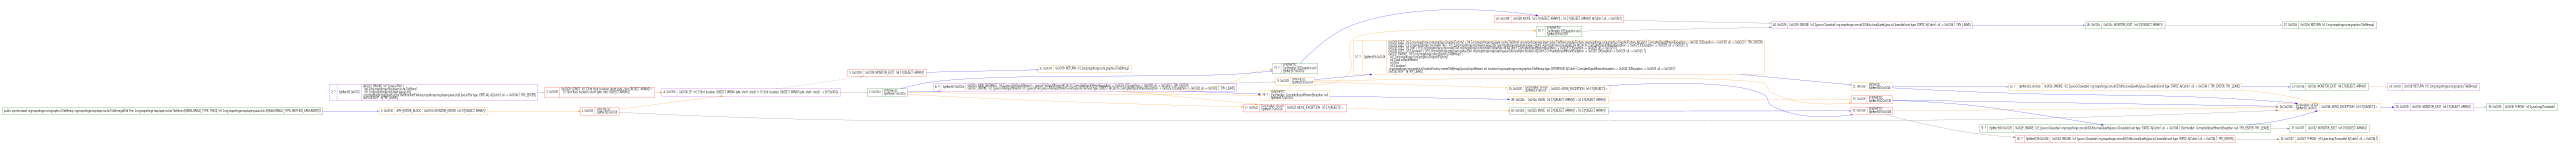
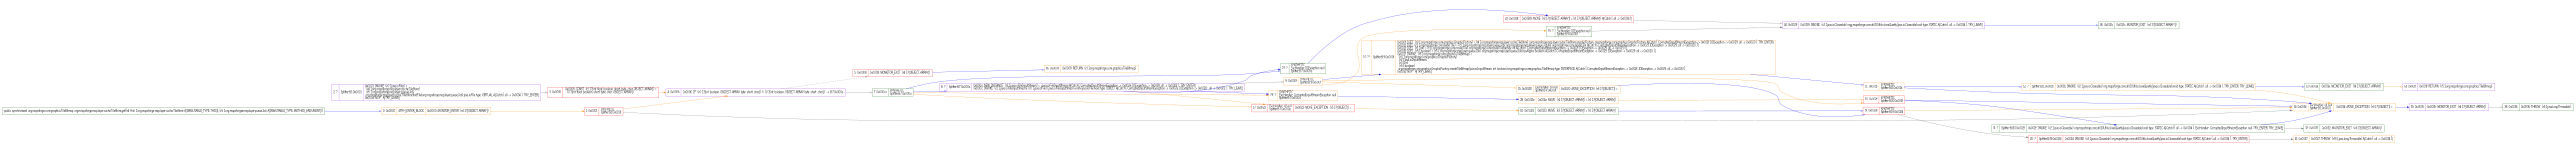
  digraph {
    fontname="Comic Neue"
    rankdir=LR
    node [color=darkorange fontname="Comic Neue" shape=record]
    edge [arrowhead=normal color=blue fontname="Comic Neue"]
    n1 [label="{0\:\ 0x0000|MTH_ENTER_BLOCK\l|0x0000: MONITOR_ENTER  (r4 I:?[OBJECT, ARRAY]) \l}"]
    n2 [color=red label="{1\:\ 0x0001|SYNTHETIC\lSplitter:B:1:0x0001\l}"]
    n3 [label="{34\:\ 0x0034|ExcHandler: all null\lSplitter:B:1:0x0001\l|0x0034: MOVE_EXCEPTION  (r5 I:?[OBJECT]) =  \l}"]
    n4 [color=purple label="{4\:\ 0x0006|0x0006: IF  (r0 I:?[int, boolean, OBJECT, ARRAY, byte, short, char]) != (0 ?[int, boolean, OBJECT, ARRAY, byte, short, char])  \-\> B:7:0x000a \l}"]
    n5 [color=purple label="{2\:\ ?|Splitter:B:1:0x0001\l|0x0001: INVOKE  (r0 I:java.io.File) = \l  (r4 I:org.mapsforge.map.layer.cache.TileStore)\l  (r5 I:org.mapsforge.map.layer.queue.Job)\l org.mapsforge.map.layer.cache.TileStore.findFile(org.mapsforge.map.layer.queue.Job):java.io.File type: VIRTUAL A[Catch:\{ all \-\> 0x0034 \}, TRY_ENTER]\l0x0004: NOP   A[TRY_LEAVE]\l}"]
    n6 [color=red label="{3\:\ 0x0005|0x0005: CONST  (r1 I:?[int, float, boolean, short, byte, char, OBJECT, ARRAY]) = \l  (0 ?[int, float, boolean, short, byte, char, OBJECT, ARRAY])\l \l}"]
    n7 [color=purple label="{35\:\ 0x0035|0x0035: MONITOR_EXIT  (r4 I:?[OBJECT, ARRAY]) \l}"]
    n8 [color=red label="{5\:\ 0x0008|0x0008: MONITOR_EXIT  (r4 I:?[OBJECT, ARRAY]) \l}"]
    n9 [color=darkgreen label="{7\:\ 0x000a|SYNTHETIC\lSplitter:B:7:0x000a\l}"]
    n10 [label="{6\:\ 0x0009|0x0009: RETURN  (r1 I:org.mapsforge.core.graphics.TileBitmap) \l}"]
    n11 [color=purple label="{8\:\ ?|Splitter:B:7:0x000a\l|0x000a: NEW_INSTANCE  (r2 I:java.io.FileInputStream) =  java.io.FileInputStream A[Catch:\{ CorruptedInputStreamException \-\> 0x002e, IOException \-\> 0x0028, all \-\> 0x0022 \}, TRY_ENTER]\l0x000c: INVOKE  (r2 I:java.io.FileInputStream), (r0 I:java.io.File) java.io.FileInputStream.\<init\>(java.io.File):void type: DIRECT A[Catch:\{ CorruptedInputStreamException \-\> 0x002e, IOException \-\> 0x0028, all \-\> 0x0022 \}, TRY_LEAVE]\l}"]
    n12 [color=red label="{17\:\ 0x0022|ExcHandler: all null\lSplitter:B:7:0x000a\l|0x0022: MOVE_EXCEPTION  (r5 I:?[OBJECT]) =  \l}"]
    n13 [color=darkgreen label="{23\:\ ?|SYNTHETIC\lExcHandler: IOException null\lSplitter:B:7:0x000a\l}"]
    n14 [label="{29\:\ ?|SYNTHETIC\lExcHandler: CorruptedInputStreamException null\lSplitter:B:7:0x000a\l}"]
    n15 [label="{9\:\ 0x000f|SYNTHETIC\lSplitter:B:9:0x000f\l}"]
    n16 [color=darkgreen label="{18\:\ 0x0023|0x0023: MOVE  (r2 I:?[OBJECT, ARRAY]) = (r1 I:?[OBJECT, ARRAY]) \l}"]
    n17 [color=red label="{22\:\ 0x0028|0x0028: MOVE  (r2 I:?[OBJECT, ARRAY]) = (r1 I:?[OBJECT, ARRAY]) A[Catch:\{ all \-\> 0x0034 \}]\l}"]
    n18 [label="{28\:\ 0x002e|0x002e: MOVE  (r2 I:?[OBJECT, ARRAY]) = (r1 I:?[OBJECT, ARRAY]) \l}"]
    n19 [label="{10\:\ ?|Splitter:B:9:0x000f\l|0x000f: IGET  (r0 I:org.mapsforge.core.graphics.GraphicFactory) = (r4 I:org.mapsforge.map.layer.cache.TileStore) org.mapsforge.map.layer.cache.TileStore.graphicFactory org.mapsforge.core.graphics.GraphicFactory A[Catch:\{ CorruptedInputStreamException \-\> 0x002f, IOException \-\> 0x0029, all \-\> 0x0020 \}, TRY_ENTER]\l0x0011: IGET  (r3 I:org.mapsforge.core.model.Tile) = (r5 I:org.mapsforge.map.layer.queue.Job) org.mapsforge.map.layer.queue.Job.tile org.mapsforge.core.model.Tile A[Catch:\{ CorruptedInputStreamException \-\> 0x002f, IOException \-\> 0x0029, all \-\> 0x0020 \}]\l0x0013: IGET  (r3 I:int) = (r3 I:org.mapsforge.core.model.Tile) org.mapsforge.core.model.Tile.tileSize int A[Catch:\{ CorruptedInputStreamException \-\> 0x002f, IOException \-\> 0x0029, all \-\> 0x0020 \}]\l0x0015: IGET  (r5 I:boolean) = (r5 I:org.mapsforge.map.layer.queue.Job) org.mapsforge.map.layer.queue.Job.hasAlpha boolean A[Catch:\{ CorruptedInputStreamException \-\> 0x002f, IOException \-\> 0x0029, all \-\> 0x0020 \}]\l0x0017: INVOKE  (r5 I:org.mapsforge.core.graphics.TileBitmap) = \l  (r0 I:org.mapsforge.core.graphics.GraphicFactory)\l  (r2 I:java.io.InputStream)\l  (r3 I:int)\l  (r5 I:boolean)\l org.mapsforge.core.graphics.GraphicFactory.createTileBitmap(java.io.InputStream, int, boolean):org.mapsforge.core.graphics.TileBitmap type: INTERFACE A[Catch:\{ CorruptedInputStreamException \-\> 0x002f, IOException \-\> 0x0029, all \-\> 0x0020 \}]\l0x001a: NOP   A[TRY_LEAVE]\l}"]
    n20 [label="{15\:\ 0x0020|ExcHandler: all null\lSplitter:B:9:0x000f\l|0x0020: MOVE_EXCEPTION  (r5 I:?[OBJECT]) =  \l}"]
    n21 [color=darkgreen label="{25\:\ ?|SYNTHETIC\lExcHandler: IOException null\lSplitter:B:9:0x000f\l}"]
    n22 [color=red label="{30\:\ 0x002f|SYNTHETIC\lSplitter:B:30:0x002f\l}"]
-   n23 [label="{11\:\ 0x001b|METHOD\lSplitter:B:11:0x001b\l}"]
+   n23 [label="{11\:\ 0x001b|SYNTHETIC\lSplitter:B:11:0x001b\l}"]
    n24 [color=red label="{19\:\ 0x0024|SYNTHETIC\lSplitter:B:19:0x0024\l}"]
    n25 [color=purple label="{24\:\ 0x0029|0x0029: INVOKE  (r2 I:java.io.Closeable) org.mapsforge.core.util.IOUtils.closeQuietly(java.io.Closeable):void type: STATIC A[Catch:\{ all \-\> 0x0034 \}, TRY_LEAVE]\l}"]
    n26 [color=darkgreen label="{31\:\ ?|Splitter:B:30:0x002f\l|0x002f: INVOKE  (r2 I:java.io.Closeable) org.mapsforge.core.util.IOUtils.closeQuietly(java.io.Closeable):void type: STATIC A[Catch:\{ all \-\> 0x0034 \}, ExcHandler: CorruptedInputStreamException null, TRY_ENTER, TRY_LEAVE]\l}"]
    n27 [label="{12\:\ ?|Splitter:B:11:0x001b\l|0x001b: INVOKE  (r2 I:java.io.Closeable) org.mapsforge.core.util.IOUtils.closeQuietly(java.io.Closeable):void type: STATIC A[Catch:\{ all \-\> 0x0034 \}, TRY_ENTER, TRY_LEAVE]\l}"]
    n28 [color=darkgreen label="{13\:\ 0x001e|0x001e: MONITOR_EXIT  (r4 I:?[OBJECT, ARRAY]) \l}"]
    n29 [color=purple label="{14\:\ 0x001f|0x001f: RETURN  (r5 I:org.mapsforge.core.graphics.TileBitmap) \l}"]
    n30 [color=red label="{20\:\ ?|Splitter:B:19:0x0024\l|0x0024: INVOKE  (r2 I:java.io.Closeable) org.mapsforge.core.util.IOUtils.closeQuietly(java.io.Closeable):void type: STATIC A[Catch:\{ all \-\> 0x0034 \}, TRY_ENTER]\l}"]
    n31 [label="{21\:\ 0x0027|0x0027: THROW  (r5 I:java.lang.Throwable) A[Catch:\{ all \-\> 0x0034 \}]\l}"]
    n32 [color=darkgreen label="{26\:\ 0x002c|0x002c: MONITOR_EXIT  (r4 I:?[OBJECT, ARRAY]) \l}"]
-   n33 [color=darkgreen label="{27\:\ 0x002d|0x002d: RETURN  (r1 I:org.mapsforge.core.graphics.TileBitmap) \l}"]
    n34 [color=darkgreen label="{32\:\ 0x0032|0x0032: MONITOR_EXIT  (r4 I:?[OBJECT, ARRAY]) \l}"]
    n35 [color=darkgreen label="{36\:\ 0x0036|0x0036: THROW  (r5 I:java.lang.Throwable) \l}"]
    n36 [color=darkgreen label="{public synchronized org.mapsforge.core.graphics.TileBitmap org.mapsforge.map.layer.cache.TileStore.get((r4 'this' I:org.mapsforge.map.layer.cache.TileStore A[IMMUTABLE_TYPE, THIS]), (r5 I:org.mapsforge.map.layer.queue.Job A[IMMUTABLE_TYPE, METHOD_ARGUMENT])) }"]
    n1 -> n2 [color=darkorange]
    n2 -> n3 [color=gray40]
    n2 -> n4 [color=darkorange]
    n3 -> n7
    n4 -> n8 [arrowhead=onormal color=gray40 style=dashed]
    n4 -> n9 [arrowhead=onormal color=gray40]
    n5 -> n6 [arrowhead=onormal color=gray40]
    n6 -> n4 [color=darkorange]
    n7 -> n35 [arrowhead=onormal color=gray40]
    n8 -> n10 [arrowhead=onormal]
    n9 -> n11 [arrowhead=onormal]
-   n9 -> n12 [color=darkorange]
+   n9 -> n12 [arrowhead=onormal color=darkorange]
    n9 -> n13 [arrowhead=onormal]
    n9 -> n14 [color=darkorange]
    n11 -> n12 [color=darkorange]
-   n11 -> n13 [color=darkorange]
+   n11 -> n13
    n11 -> n14
    n11 -> n15 [arrowhead=onormal color=gray40]
    n12 -> n16 [color=darkorange]
    n13 -> n17
    n14 -> n18
    n15 -> n19
    n15 -> n20 [arrowhead=onormal color=darkorange]
    n15 -> n21 [color=darkorange]
    n15 -> n22 [color=darkorange]
    n16 -> n24 [arrowhead=onormal]
    n17 -> n25 [arrowhead=onormal color=gray40]
    n18 -> n22 [arrowhead=onormal color=darkorange]
    n19 -> n23 [arrowhead=onormal]
    n20 -> n24 [arrowhead=onormal]
    n21 -> n25 [color=gray40]
    n22 -> n3 [arrowhead=onormal]
    n22 -> n26
    n23 -> n3
    n23 -> n27 [arrowhead=onormal]
    n24 -> n3 [color=darkorange]
    n24 -> n30 [color=gray40]
    n25 -> n32 [arrowhead=onormal]
    n26 -> n3
    n26 -> n34 [color=gray40]
    n27 -> n3 [color=darkorange]
    n27 -> n28 [arrowhead=onormal]
    n28 -> n29 [arrowhead=onormal color=darkorange]
    n30 -> n31 [color=gray40]
-   n32 -> n33 [arrowhead=onormal color=gray40]
    n36 -> n1 [arrowhead=onormal]
  }
